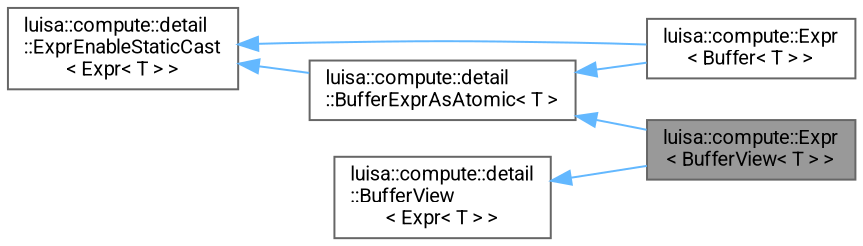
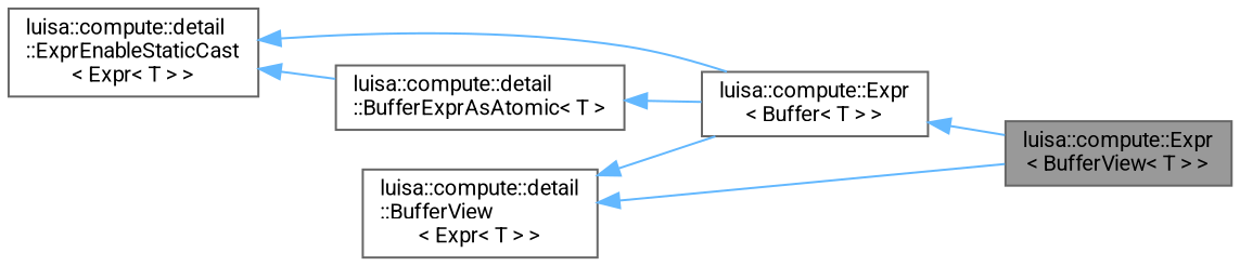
  digraph {
    fontname=Roboto
    rankdir=LR
    node [color=gray40 fillcolor=white fontname=Roboto fontsize=10 shape=box style=filled]
    edge [color=steelblue1 dir=back fontname=Roboto fontsize=10 labelfontname=Helvetica labelfontsize=10 style=solid]
    n1 [fillcolor=grey60 fontcolor=black height=0.2 label="luisa::compute::Expr\l\< BufferView\< T \> \>" width=0.4]
    n2 [height=0.2 label="luisa::compute::detail\l::ExprEnableStaticCast\l\< Expr\< T \> \>" width=0.4]
    n3 [height=0.2 label="luisa::compute::Expr\l\< Buffer\< T \> \>" width=0.4]
    n4 [height=0.2 label="luisa::compute::detail\l::BufferExprAsAtomic\< T \>" width=0.4]
    n5 [height=0.2 label="luisa::compute::detail\l::BufferView\l\< Expr\< T \> \>" width=0.4]
    n2 -> n3
    n2 -> n4
-   n4 -> n1
+   n3 -> n1
    n4 -> n3
    n5 -> n1
+   n5 -> n3
  }
